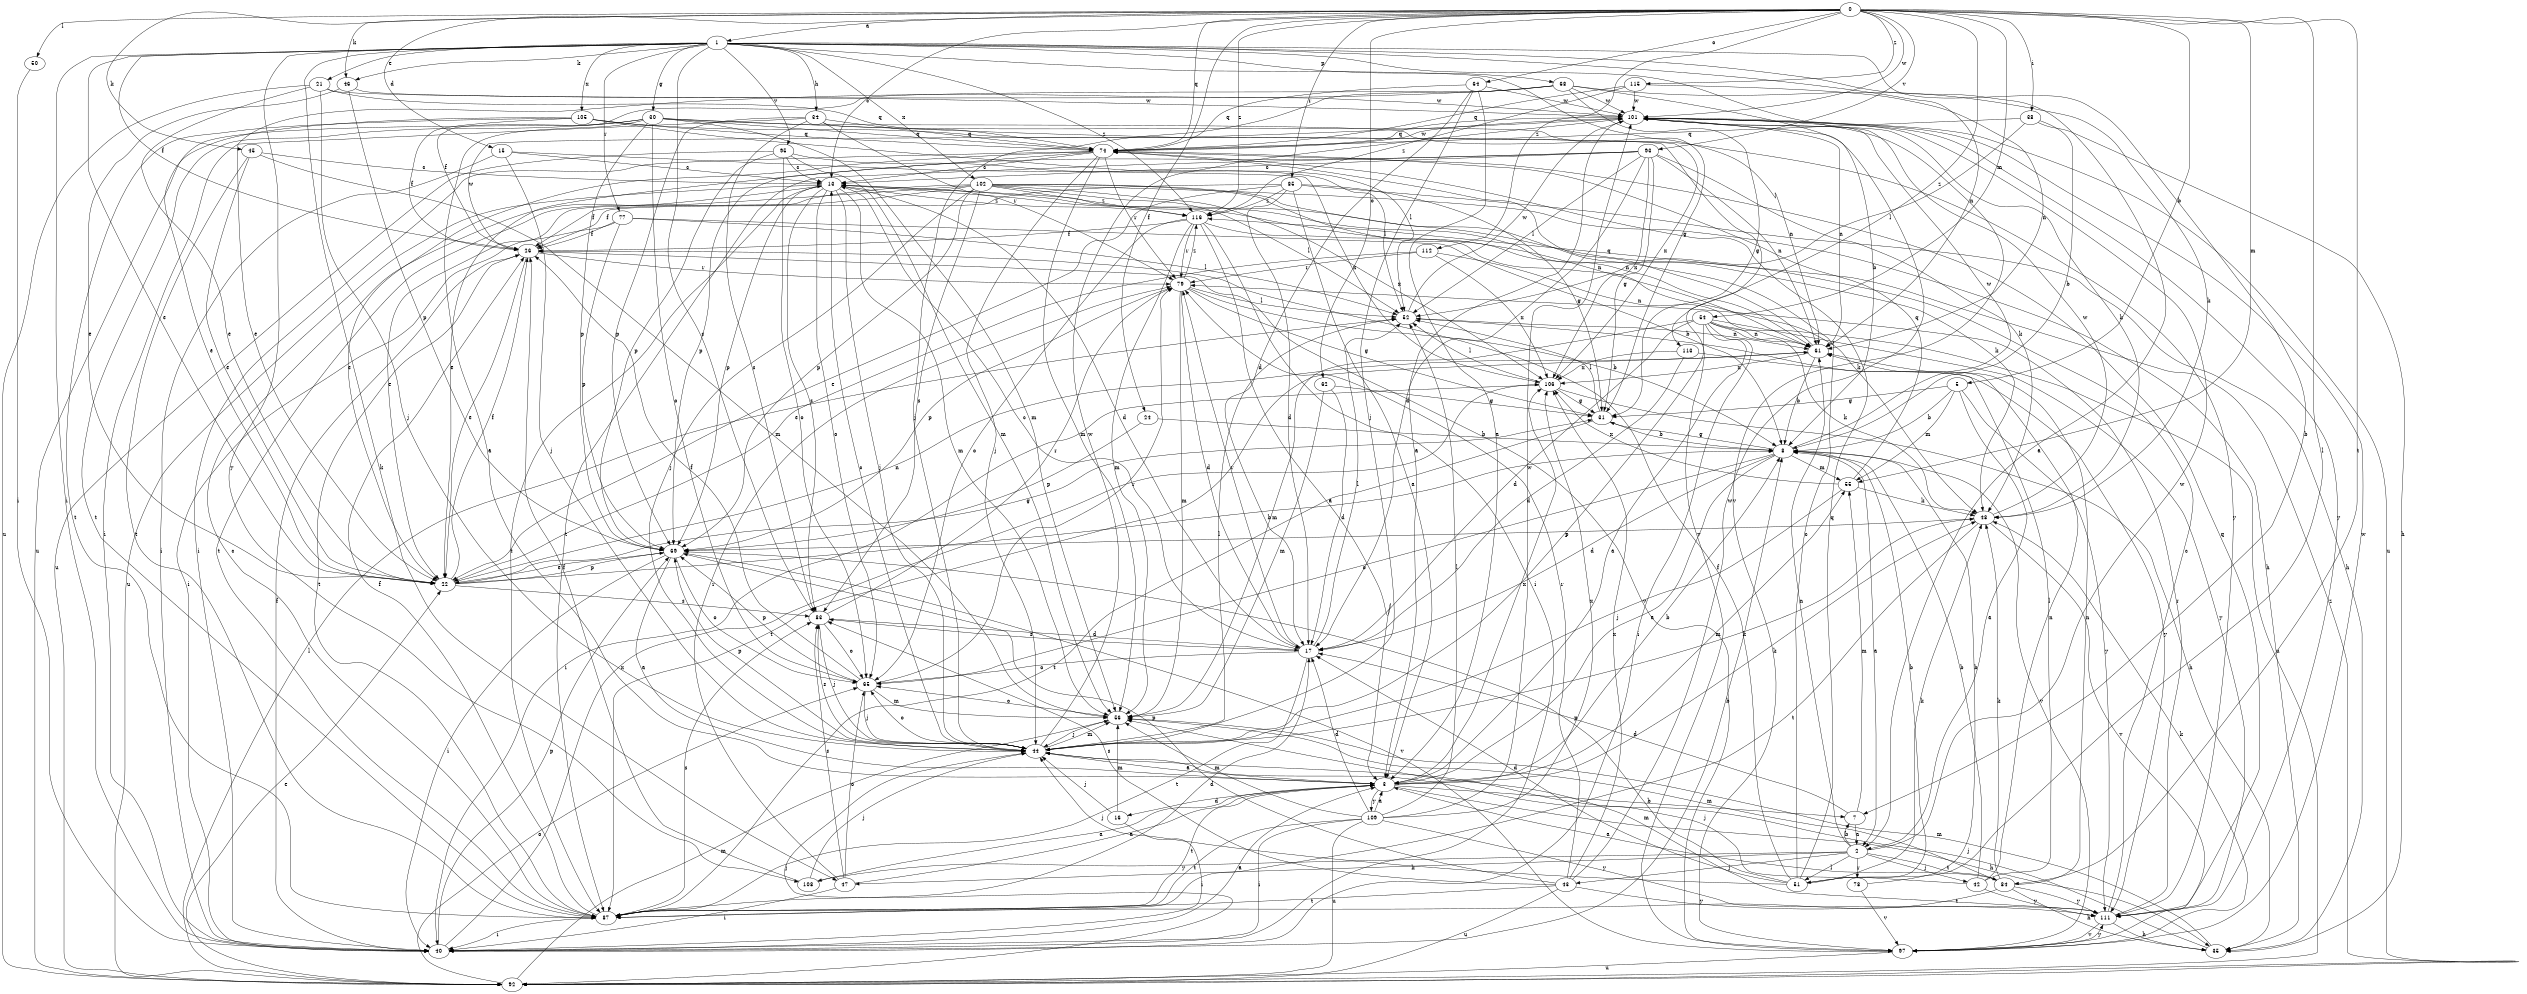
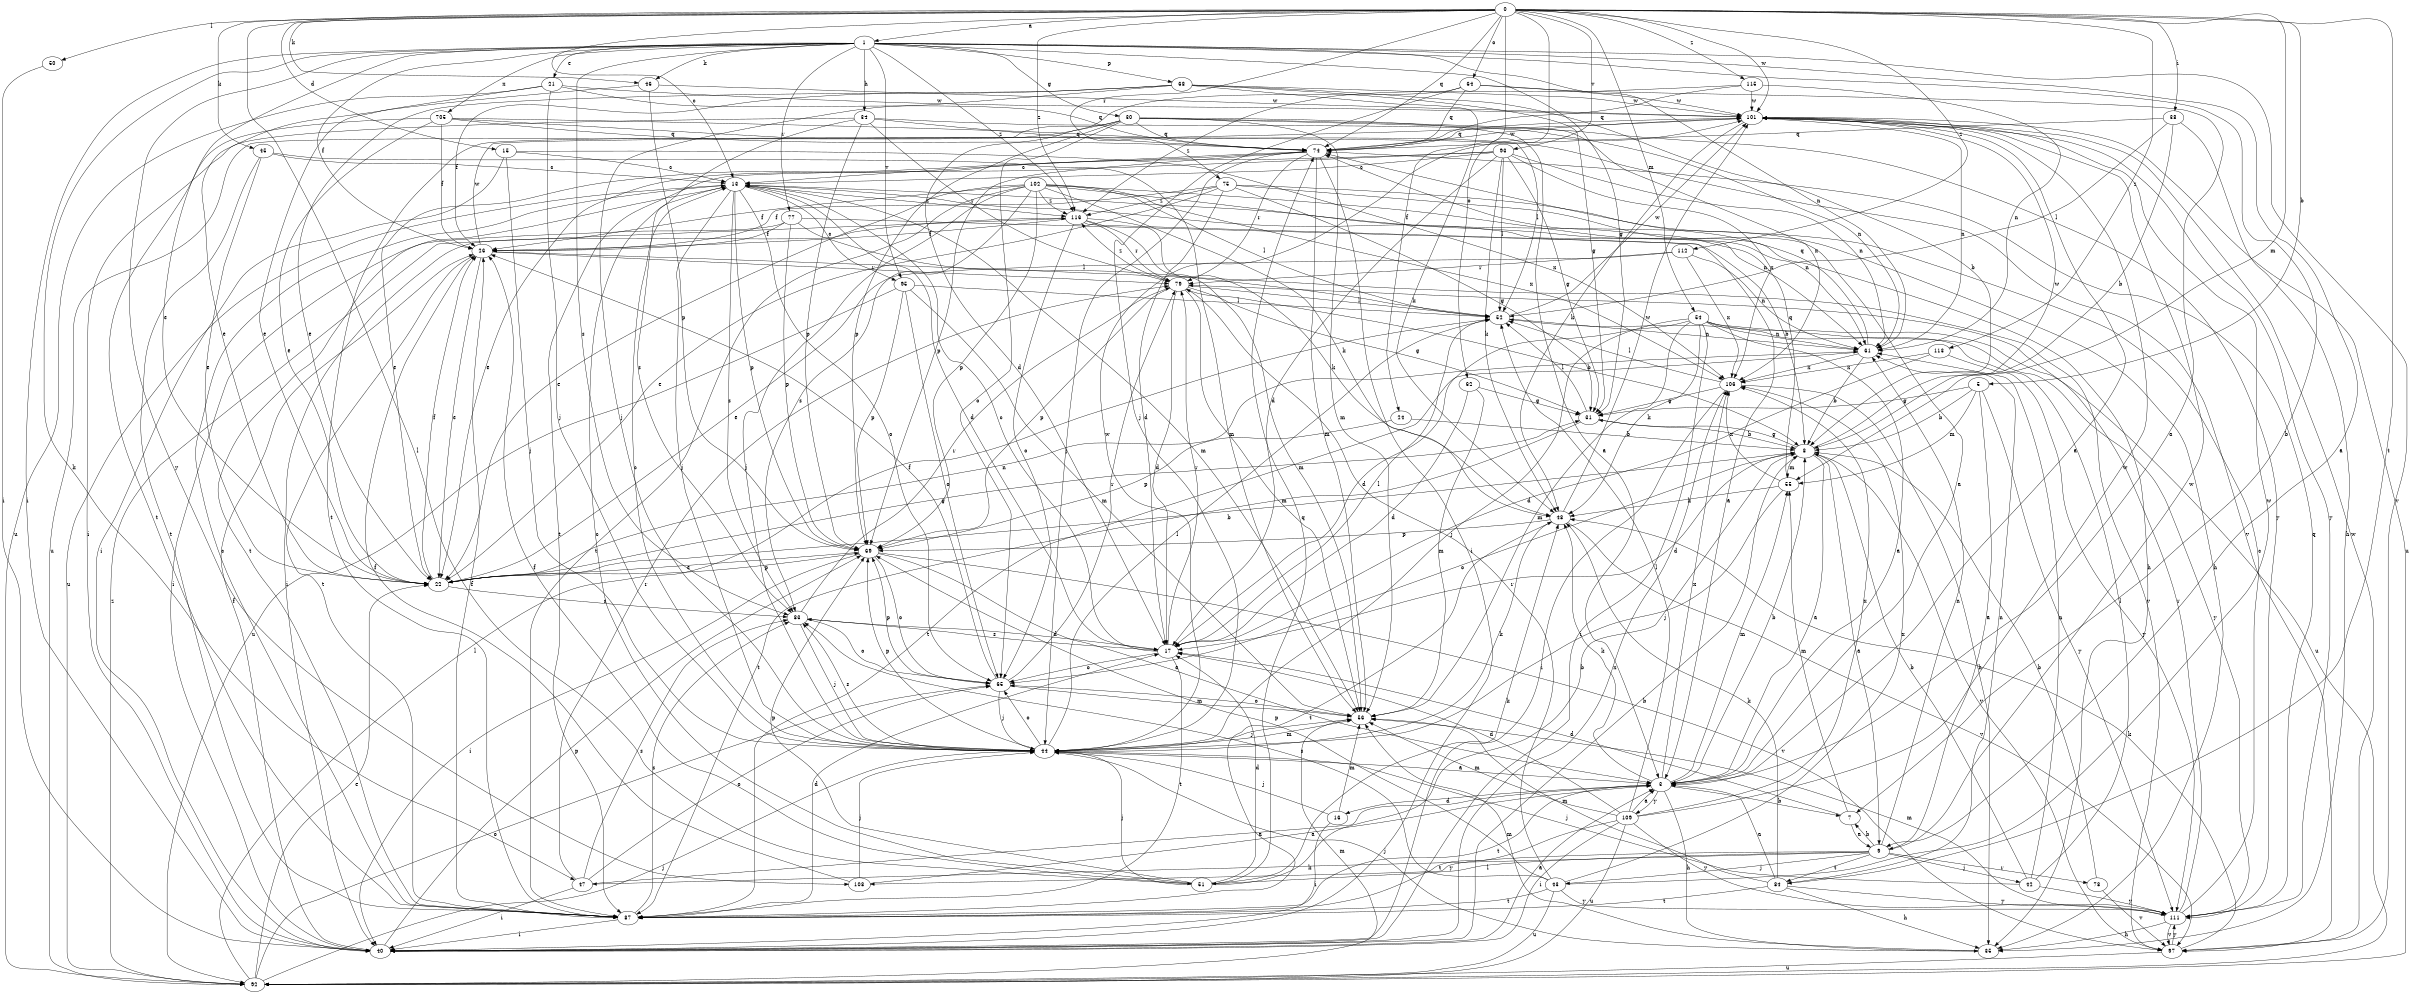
  strict digraph {
    0
    1
    5
    13
    15
    24
    38
    45
    46
    50
    51
    54
    55
    62
    64
    74
-   75 [label=85]
+   75
    84
    93
    101
    112
    113
    115
    116
-   2
+   2 [label=9]
    7
    21
    22
    26
    30
    31
    34
    40
    47
    61
    68
    77
    83
    95
    97
    102
-   105
+   105 [label=705]
    108
    8
    111
    87
    17
    65
    44
    56
    69
    92
    106
    35
    52
    48
    3
    79
    42
    43
    78
    16
    109
    0 -> 1 [label=a]
    0 -> 5 [label=b]
    0 -> 13 [label=c]
    0 -> 15 [label=d]
    0 -> 24 [label=f]
    0 -> 38 [label=i]
    0 -> 45 [label=k]
    0 -> 46 [label=k]
    0 -> 50 [label=l]
    0 -> 51 [label=l]
    0 -> 54 [label=m]
    0 -> 55 [label=m]
    0 -> 62 [label=o]
    0 -> 64 [label=o]
    0 -> 74 [label=q]
    0 -> 75 [label=r]
    0 -> 84 [label=t]
    0 -> 93 [label=v]
    0 -> 101 [label=w]
    0 -> 112 [label=z]
    0 -> 113 [label=z]
    0 -> 115 [label=z]
    0 -> 116 [label=z]
    1 -> 46 [label=k]
    1 -> 116 [label=z]
    1 -> 2 [label=a]
    1 -> 7 [label=b]
    1 -> 21 [label=e]
    1 -> 22 [label=e]
    1 -> 26 [label=f]
    1 -> 30 [label=g]
    1 -> 31 [label=g]
    1 -> 34 [label=h]
    1 -> 40 [label=i]
    1 -> 47 [label=k]
    1 -> 61 [label=n]
    1 -> 68 [label=p]
    1 -> 77 [label=r]
    1 -> 83 [label=s]
    1 -> 95 [label=v]
    1 -> 97 [label=v]
-   1 -> 102 [label=x]
    1 -> 105 [label=x]
    1 -> 108 [label=y]
    5 -> 55 [label=m]
    5 -> 2 [label=a]
    5 -> 31 [label=g]
    5 -> 8 [label=b]
    5 -> 111 [label=y]
    13 -> 116 [label=z]
    13 -> 61 [label=n]
    13 -> 83 [label=s]
    13 -> 87 [label=t]
    13 -> 17 [label=d]
    13 -> 65 [label=o]
    13 -> 44 [label=j]
    13 -> 56 [label=m]
    13 -> 69 [label=p]
    13 -> 92 [label=u]
    15 -> 13 [label=c]
    15 -> 40 [label=i]
    15 -> 44 [label=j]
    15 -> 106 [label=x]
    24 -> 8 [label=b]
    24 -> 69 [label=p]
    38 -> 74 [label=q]
    38 -> 8 [label=b]
    38 -> 35 [label=h]
    38 -> 52 [label=l]
    45 -> 13 [label=c]
    45 -> 22 [label=e]
    45 -> 87 [label=t]
    45 -> 56 [label=m]
    46 -> 101 [label=w]
    46 -> 22 [label=e]
    46 -> 69 [label=p]
    50 -> 40 [label=i]
    51 -> 13 [label=c]
    51 -> 74 [label=q]
    51 -> 26 [label=f]
    51 -> 8 [label=b]
    51 -> 17 [label=d]
    51 -> 44 [label=j]
    51 -> 69 [label=p]
    51 -> 48 [label=k]
    54 -> 40 [label=i]
    54 -> 61 [label=n]
    54 -> 111 [label=y]
    54 -> 17 [label=d]
    54 -> 44 [label=j]
    54 -> 56 [label=m]
    54 -> 92 [label=u]
    54 -> 48 [label=k]
    54 -> 3 [label=a]
    55 -> 74 [label=q]
    55 -> 44 [label=j]
    55 -> 106 [label=x]
    55 -> 48 [label=k]
    62 -> 31 [label=g]
    62 -> 17 [label=d]
    62 -> 56 [label=m]
    64 -> 74 [label=q]
    64 -> 101 [label=w]
    64 -> 17 [label=d]
    64 -> 44 [label=j]
    64 -> 3 [label=a]
    74 -> 13 [label=c]
    74 -> 101 [label=w]
    74 -> 22 [label=e]
    74 -> 40 [label=i]
    74 -> 44 [label=j]
    74 -> 56 [label=m]
    74 -> 69 [label=p]
    74 -> 79 [label=r]
    75 -> 116 [label=z]
    75 -> 22 [label=e]
    75 -> 26 [label=f]
    75 -> 31 [label=g]
    75 -> 17 [label=d]
    75 -> 35 [label=h]
    75 -> 3 [label=a]
    84 -> 61 [label=n]
    84 -> 111 [label=y]
    84 -> 87 [label=t]
    84 -> 56 [label=m]
    84 -> 35 [label=h]
    84 -> 48 [label=k]
    84 -> 3 [label=a]
    93 -> 13 [label=c]
    93 -> 22 [label=e]
    93 -> 31 [label=g]
    93 -> 61 [label=n]
    93 -> 87 [label=t]
    93 -> 17 [label=d]
    93 -> 106 [label=x]
    93 -> 52 [label=l]
    93 -> 48 [label=k]
    101 -> 74 [label=q]
    101 -> 61 [label=n]
    101 -> 111 [label=y]
    101 -> 92 [label=u]
    101 -> 48 [label=k]
    101 -> 3 [label=a]
    112 -> 22 [label=e]
    112 -> 61 [label=n]
    112 -> 106 [label=x]
    112 -> 79 [label=r]
    113 -> 111 [label=y]
    113 -> 17 [label=d]
    113 -> 106 [label=x]
    115 -> 74 [label=q]
    115 -> 101 [label=w]
    115 -> 116 [label=z]
    115 -> 61 [label=n]
    116 -> 26 [label=f]
    116 -> 40 [label=i]
    116 -> 65 [label=o]
    116 -> 56 [label=m]
    116 -> 48 [label=k]
    116 -> 3 [label=a]
    116 -> 79 [label=r]
    2 -> 51 [label=l]
    2 -> 84 [label=t]
    2 -> 101 [label=w]
    2 -> 7 [label=b]
    2 -> 47 [label=k]
    2 -> 61 [label=n]
    2 -> 108 [label=y]
    2 -> 42 [label=j]
    2 -> 43 [label=j]
    2 -> 78 [label=r]
    7 -> 55 [label=m]
    7 -> 2 [label=a]
    7 -> 17 [label=d]
    21 -> 74 [label=q]
    21 -> 101 [label=w]
    21 -> 22 [label=e]
    21 -> 44 [label=j]
    21 -> 92 [label=u]
    22 -> 26 [label=f]
    22 -> 31 [label=g]
    22 -> 61 [label=n]
    22 -> 83 [label=s]
    22 -> 8 [label=b]
    22 -> 69 [label=p]
    26 -> 101 [label=w]
    26 -> 22 [label=e]
    26 -> 97 [label=v]
    26 -> 87 [label=t]
    26 -> 79 [label=r]
    30 -> 74 [label=q]
    30 -> 111 [label=y]
    30 -> 87 [label=t]
    30 -> 65 [label=o]
    30 -> 56 [label=m]
    30 -> 69 [label=p]
    30 -> 92 [label=u]
    30 -> 106 [label=x]
    30 -> 3 [label=a]
    31 -> 8 [label=b]
    31 -> 87 [label=t]
    31 -> 52 [label=l]
    34 -> 74 [label=q]
    34 -> 40 [label=i]
    34 -> 61 [label=n]
    34 -> 83 [label=s]
    34 -> 69 [label=p]
    34 -> 79 [label=r]
    40 -> 26 [label=f]
    40 -> 8 [label=b]
    40 -> 69 [label=p]
    40 -> 106 [label=x]
    40 -> 3 [label=a]
    47 -> 40 [label=i]
    47 -> 83 [label=s]
    47 -> 65 [label=o]
    47 -> 3 [label=a]
    47 -> 79 [label=r]
    61 -> 74 [label=q]
    61 -> 8 [label=b]
    61 -> 87 [label=t]
    61 -> 106 [label=x]
    68 -> 101 [label=w]
    68 -> 22 [label=e]
    68 -> 26 [label=f]
    68 -> 31 [label=g]
    68 -> 8 [label=b]
    68 -> 44 [label=j]
    68 -> 48 [label=k]
    77 -> 26 [label=f]
    77 -> 40 [label=i]
    77 -> 8 [label=b]
    77 -> 69 [label=p]
    77 -> 52 [label=l]
    83 -> 17 [label=d]
    83 -> 65 [label=o]
    83 -> 44 [label=j]
    83 -> 79 [label=r]
-   95 -> 13 [label=c]
+   13 -> 95 [label=c]
    95 -> 65 [label=o]
    95 -> 56 [label=m]
    95 -> 69 [label=p]
    95 -> 92 [label=u]
    95 -> 52 [label=l]
    97 -> 101 [label=w]
    97 -> 111 [label=y]
    97 -> 92 [label=u]
    97 -> 48 [label=k]
    102 -> 116 [label=z]
    102 -> 22 [label=e]
    102 -> 26 [label=f]
    102 -> 61 [label=n]
    102 -> 83 [label=s]
    102 -> 87 [label=t]
    102 -> 44 [label=j]
    102 -> 69 [label=p]
    102 -> 106 [label=x]
    102 -> 35 [label=h]
    102 -> 52 [label=l]
    102 -> 48 [label=k]
    105 -> 74 [label=q]
    105 -> 22 [label=e]
    105 -> 26 [label=f]
    105 -> 97 [label=v]
    105 -> 87 [label=t]
    105 -> 52 [label=l]
    108 -> 26 [label=f]
    108 -> 44 [label=j]
    108 -> 3 [label=a]
    8 -> 55 [label=m]
    8 -> 101 [label=w]
    8 -> 2 [label=a]
    8 -> 31 [label=g]
    8 -> 97 [label=v]
    8 -> 17 [label=d]
    8 -> 65 [label=o]
    8 -> 3 [label=a]
    111 -> 13 [label=c]
    111 -> 74 [label=q]
    111 -> 97 [label=v]
    111 -> 56 [label=m]
    111 -> 35 [label=h]
    111 -> 79 [label=r]
    87 -> 13 [label=c]
    87 -> 26 [label=f]
    87 -> 40 [label=i]
    87 -> 83 [label=s]
    87 -> 17 [label=d]
    17 -> 13 [label=c]
    17 -> 83 [label=s]
    17 -> 87 [label=t]
    17 -> 65 [label=o]
    17 -> 52 [label=l]
    17 -> 79 [label=r]
    65 -> 26 [label=f]
    65 -> 44 [label=j]
    65 -> 56 [label=m]
    65 -> 69 [label=p]
    65 -> 79 [label=r]
    44 -> 13 [label=c]
    44 -> 101 [label=w]
    44 -> 83 [label=s]
    44 -> 65 [label=o]
    44 -> 56 [label=m]
    44 -> 69 [label=p]
    44 -> 52 [label=l]
    44 -> 48 [label=k]
    44 -> 3 [label=a]
    56 -> 65 [label=o]
    56 -> 44 [label=j]
    69 -> 22 [label=e]
    69 -> 40 [label=i]
    69 -> 97 [label=v]
    69 -> 65 [label=o]
    69 -> 3 [label=a]
    92 -> 116 [label=z]
    92 -> 22 [label=e]
    92 -> 65 [label=o]
    92 -> 44 [label=j]
    92 -> 56 [label=m]
    92 -> 52 [label=l]
    106 -> 31 [label=g]
    106 -> 40 [label=i]
    106 -> 35 [label=h]
    106 -> 52 [label=l]
    35 -> 44 [label=j]
    35 -> 56 [label=m]
    52 -> 101 [label=w]
    52 -> 61 [label=n]
    48 -> 101 [label=w]
    48 -> 97 [label=v]
    48 -> 87 [label=t]
    48 -> 69 [label=p]
    3 -> 55 [label=m]
    3 -> 7 [label=b]
    3 -> 8 [label=b]
    3 -> 87 [label=t]
    3 -> 106 [label=x]
    3 -> 35 [label=h]
    3 -> 48 [label=k]
    3 -> 16 [label=d]
    3 -> 109 [label=y]
    79 -> 116 [label=z]
    79 -> 31 [label=g]
    79 -> 8 [label=b]
    79 -> 17 [label=d]
    79 -> 56 [label=m]
    79 -> 69 [label=p]
    79 -> 52 [label=l]
    42 -> 61 [label=n]
    42 -> 8 [label=b]
    42 -> 111 [label=y]
    42 -> 44 [label=j]
    42 -> 52 [label=l]
    43 -> 101 [label=w]
    43 -> 83 [label=s]
    43 -> 111 [label=y]
    43 -> 87 [label=t]
    43 -> 69 [label=p]
    43 -> 92 [label=u]
    43 -> 106 [label=x]
    43 -> 79 [label=r]
    78 -> 97 [label=v]
    78 -> 8 [label=b]
    16 -> 40 [label=i]
    16 -> 44 [label=j]
    16 -> 56 [label=m]
    109 -> 101 [label=w]
    109 -> 40 [label=i]
    109 -> 111 [label=y]
    109 -> 87 [label=t]
    109 -> 17 [label=d]
    109 -> 56 [label=m]
    109 -> 92 [label=u]
    109 -> 106 [label=x]
    109 -> 52 [label=l]
    109 -> 3 [label=a]
  }
